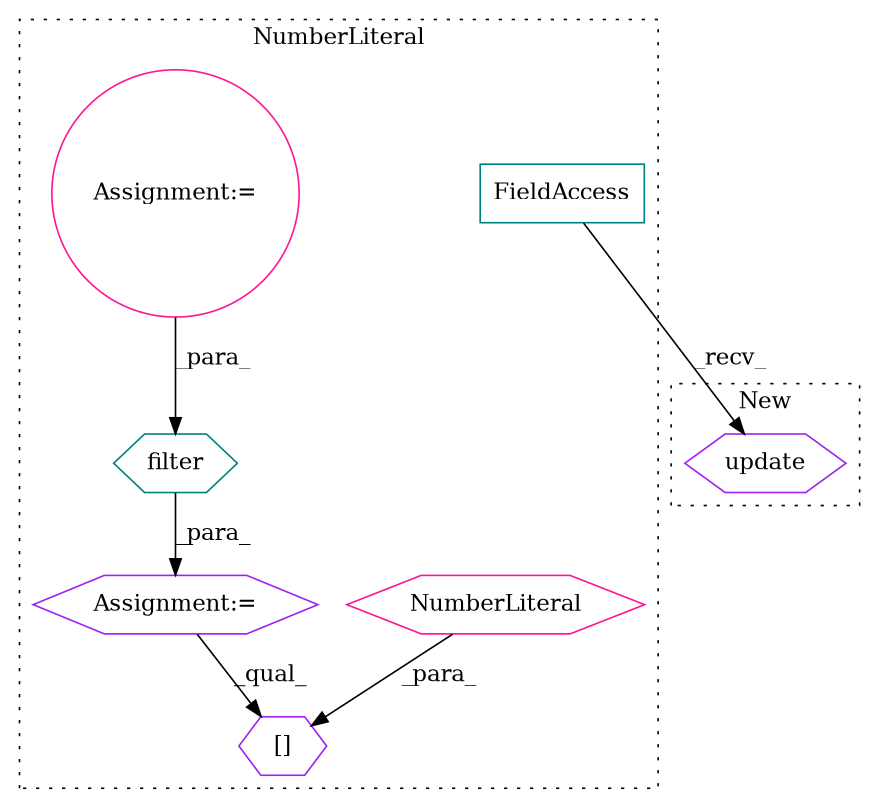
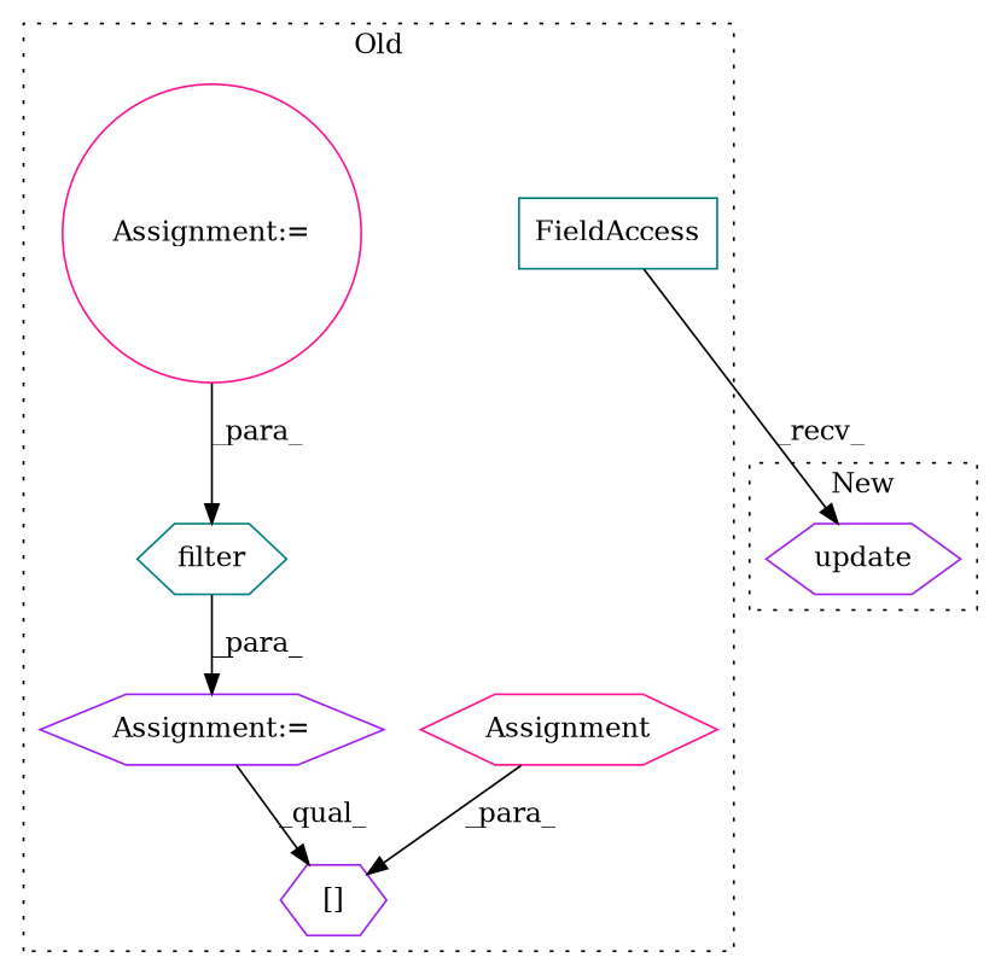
  digraph {
    node [a=32 color=purple l=1 shape=hexagon]
    n1 [color=teal l="7,1" label=filter s="4073,4131"]
    n2 [a=22 color=teal l=18 label=FieldAccess s=4054 shape=box]
    n3 [a=2 l="12,1" label="[]" s="4289,4302"]
-   n4 [a=34 color=deeppink label=NumberLiteral s=4301]
+   n4 [a=34 color=deeppink label=Assignment s=4301]
    n5 [a=7 color=deeppink label="Assignment:=" s=4004 shape=circle]
    n6 [a=7 label="Assignment:=" s=4053]
    n7 [l="7,1" label=update s="3919,3981"]
    subgraph cluster_1 {
-     label=NumberLiteral
+     label=Old
      style=dotted
      n1
      n2
      n3
      n4
      n5
      n6
    }
    subgraph cluster_2 {
      label=New
      style=dotted
      n7
    }
    n1 -> n6 [label=_para_]
    n2 -> n7 [label=_recv_]
    n4 -> n3 [label=_para_]
    n5 -> n1 [label=_para_]
    n6 -> n3 [label=_qual_]
  }
